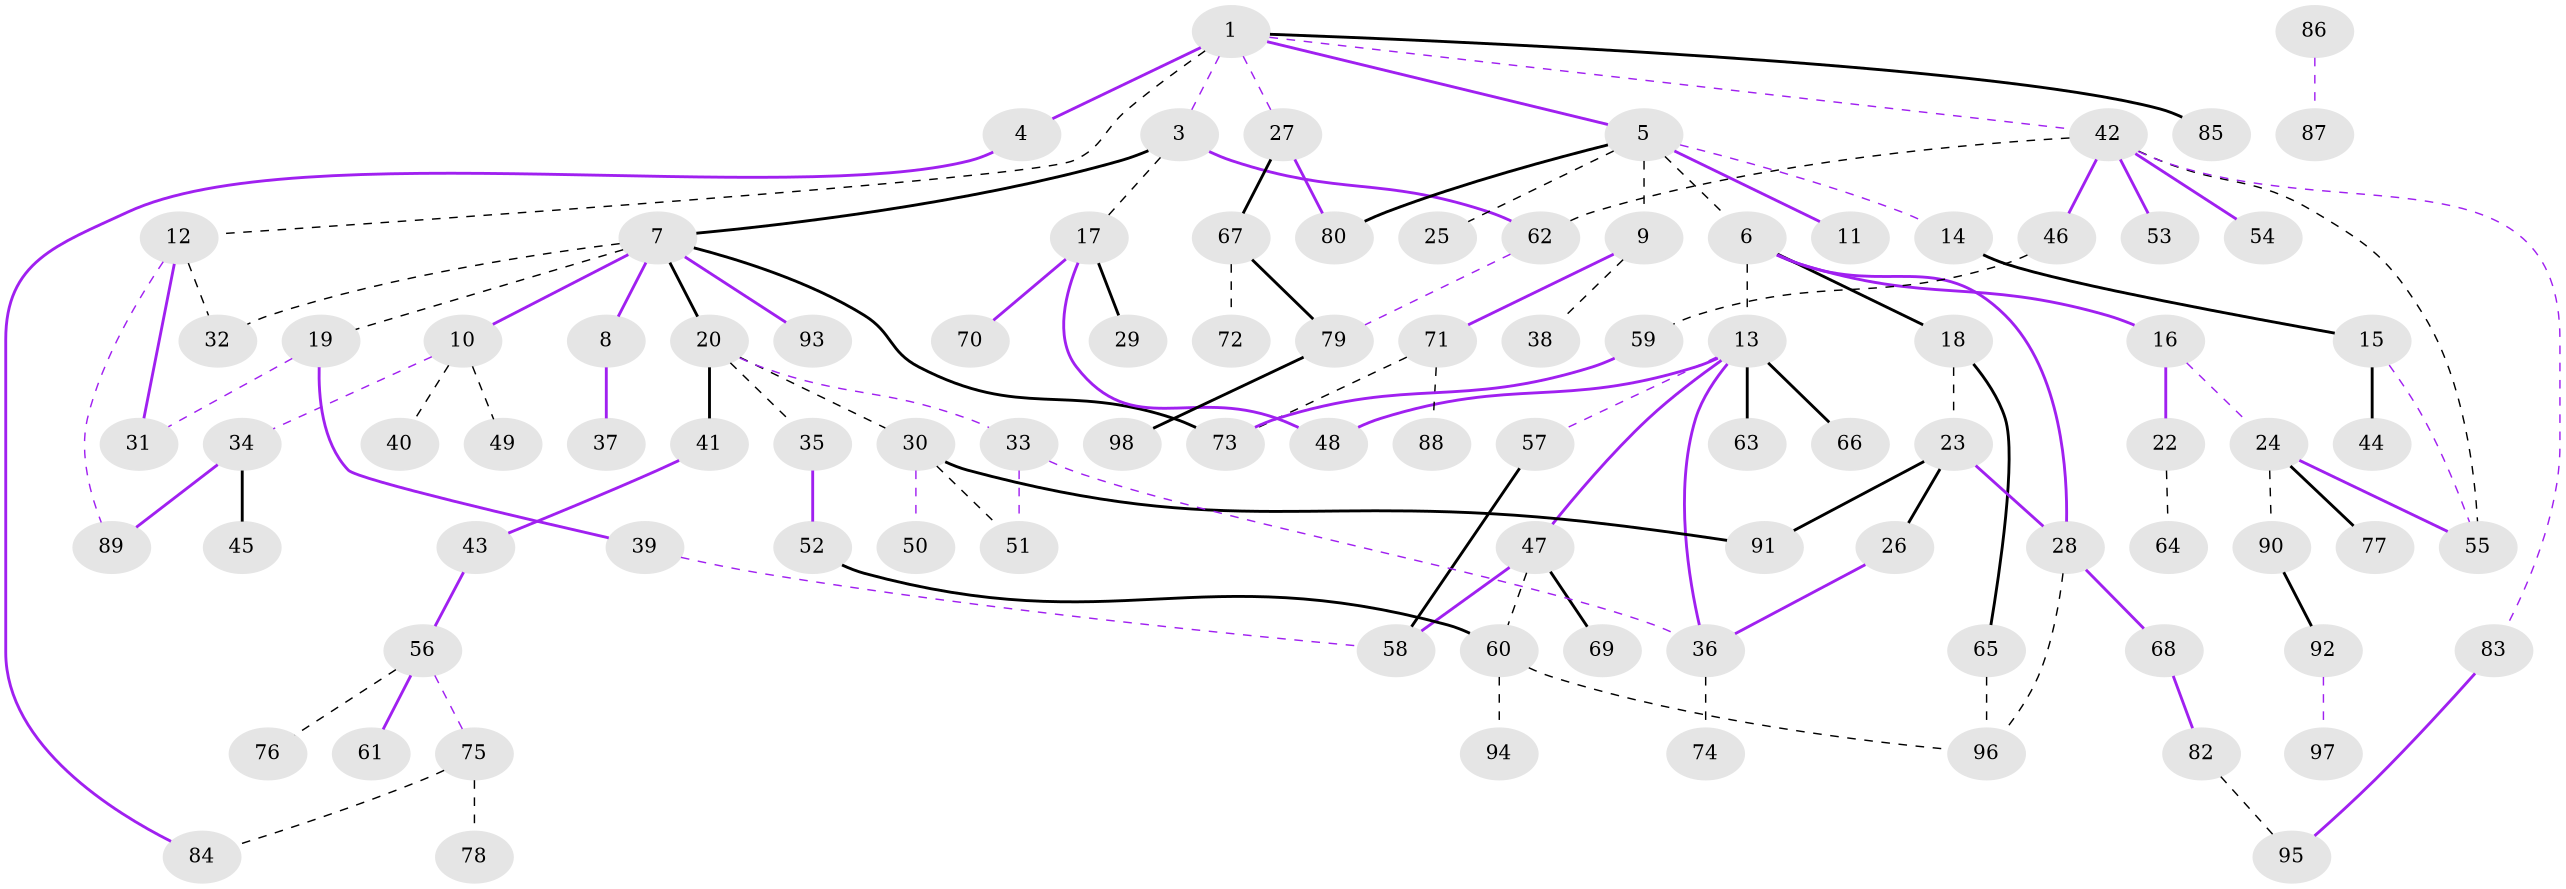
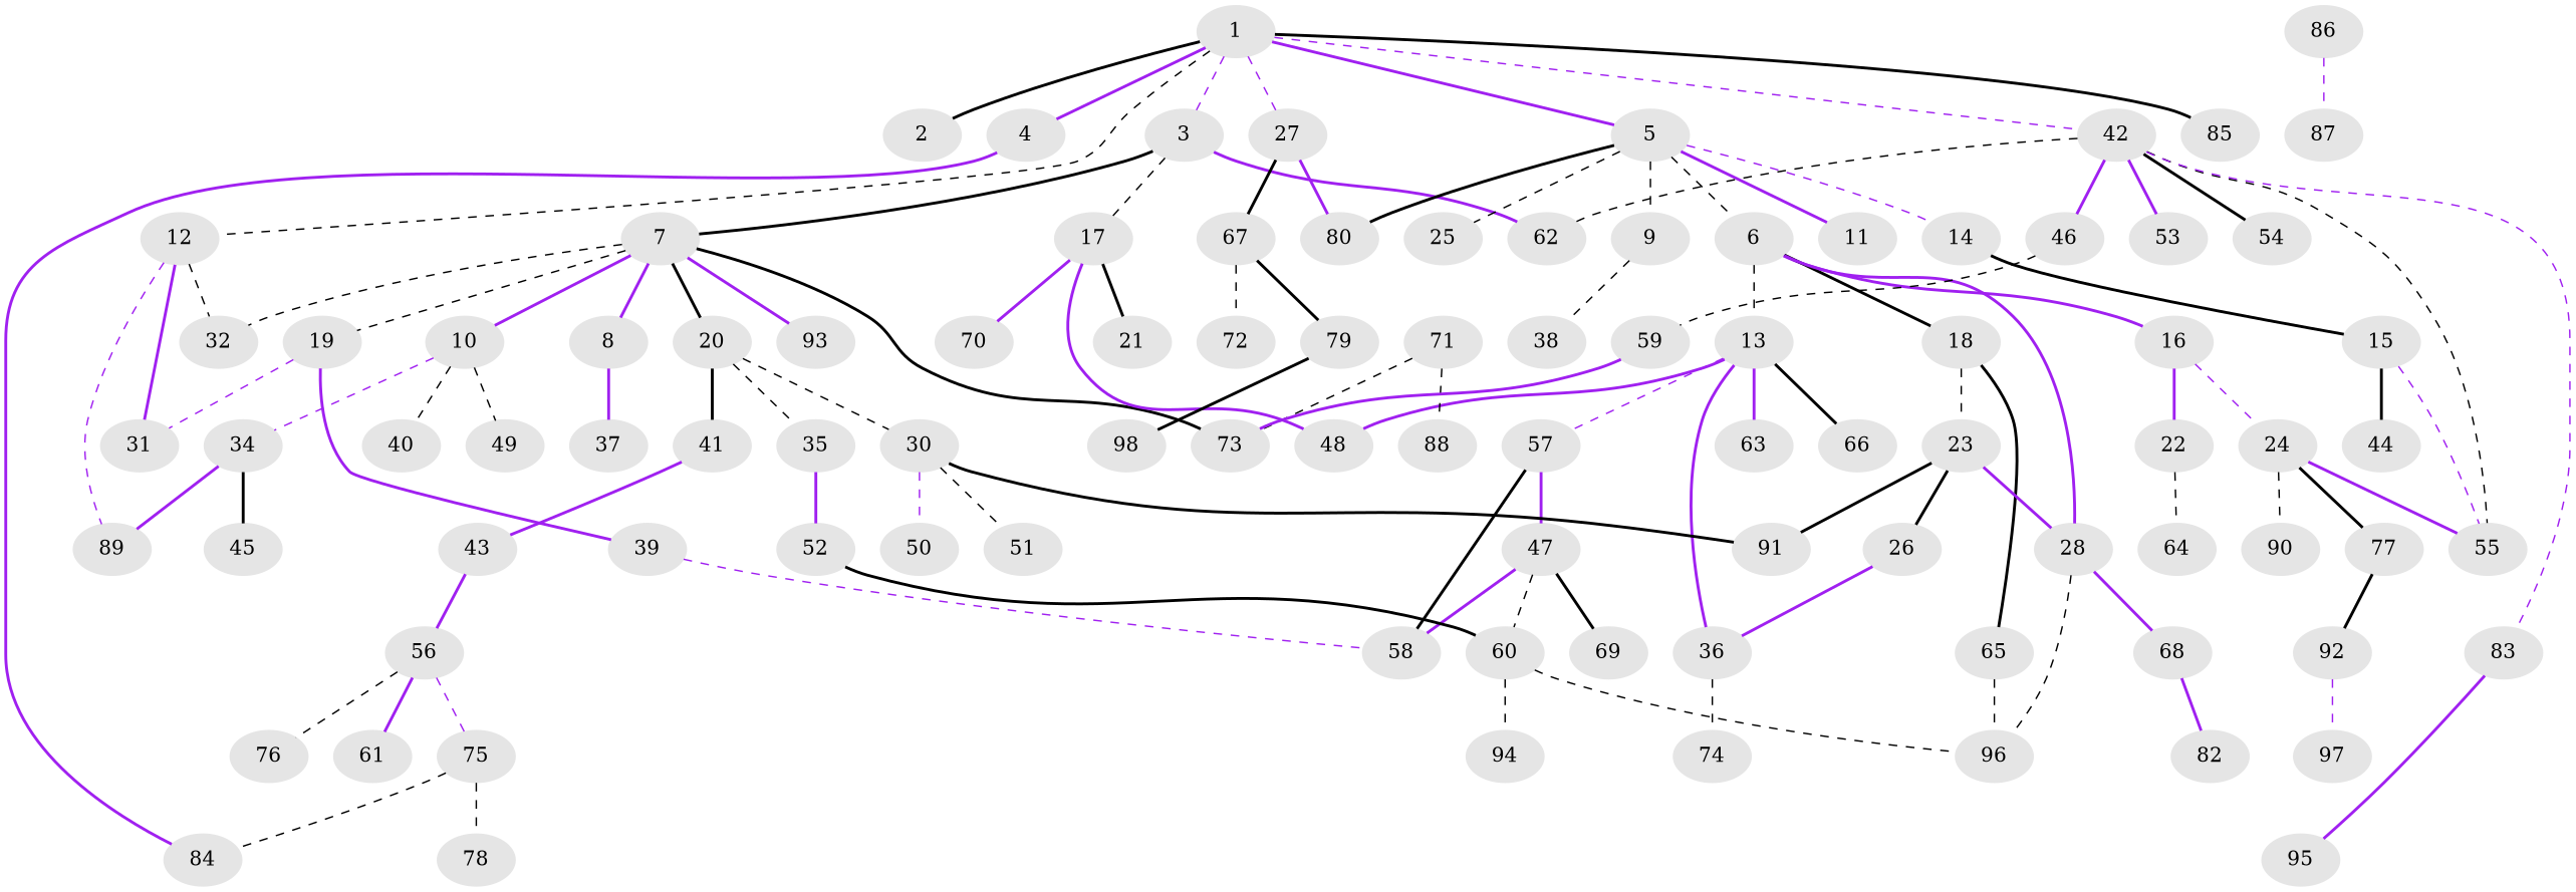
  graph {
    node [color=gray90 style=filled]
    edge [color=black style=bold]
    1
+   2
    3
    4
    5
    12
    27
    42
    85
    7
    17
    62
    84
    6
    9
    11
    14
    25
    80
    32
    31
    89
    67
    55
    46
    53
    54
    83
    8
    10
    19
    20
    73
    93
    48
-   21 [label=29]
+   21
    70
    79
    13
    16
    18
    28
    38
    71
    15
    36
    47
    57
    63
    66
    22
    24
    23
    65
    68
    96
    37
    34
    40
    49
    39
    30
-   33
    35
    41
    26
    91
    88
    45
    74
    58
    60
    69
    44
    64
    77
    90
    50
    51
    52
    43
    92
    72
    82
    56
    59
    95
    61
    75
    76
    94
    78
    98
    86
    87
    97
+   1 -- 2
    1 -- 3 [color=purple style=dashed]
    1 -- 4 [color=purple]
    1 -- 5 [color=purple]
    1 -- 12 [style=dashed]
    1 -- 27 [color=purple style=dashed]
    1 -- 42 [color=purple style=dashed]
    1 -- 85
    3 -- 7
    3 -- 17 [style=dashed]
    3 -- 62 [color=purple]
    4 -- 84 [color=purple]
    5 -- 6 [style=dashed]
    5 -- 9 [style=dashed]
    5 -- 11 [color=purple]
    5 -- 14 [color=purple style=dashed]
    5 -- 25 [style=dashed]
    5 -- 80
    12 -- 32 [style=dashed]
    12 -- 31 [color=purple]
    12 -- 89 [color=purple style=dashed]
    27 -- 80 [color=purple]
    27 -- 67
    42 -- 62 [style=dashed]
    42 -- 55 [style=dashed]
    42 -- 46 [color=purple]
    42 -- 53 [color=purple]
-   42 -- 54 [color=purple]
+   42 -- 54
    42 -- 83 [color=purple style=dashed]
    7 -- 32 [style=dashed]
    7 -- 8 [color=purple]
    7 -- 10 [color=purple]
    7 -- 19 [style=dashed]
    7 -- 20
    7 -- 73
    7 -- 93 [color=purple]
    17 -- 48 [color=purple]
    17 -- 21
    17 -- 70 [color=purple]
-   62 -- 79 [color=purple style=dashed]
    6 -- 13 [style=dashed]
    6 -- 16 [color=purple]
    6 -- 18
    6 -- 28 [color=purple]
    9 -- 38 [style=dashed]
-   9 -- 71 [color=purple]
    14 -- 15
    67 -- 79
    67 -- 72 [style=dashed]
    46 -- 59 [style=dashed]
    83 -- 95 [color=purple]
    8 -- 37 [color=purple]
    10 -- 34 [color=purple style=dashed]
    10 -- 40 [style=dashed]
    10 -- 49 [style=dashed]
    19 -- 31 [color=purple style=dashed]
    19 -- 39 [color=purple]
    20 -- 30 [style=dashed]
-   20 -- 33 [color=purple style=dashed]
    20 -- 35 [style=dashed]
    20 -- 41
    79 -- 98
    13 -- 48 [color=purple]
    13 -- 36 [color=purple]
-   13 -- 47 [color=purple]
+   57 -- 47 [color=purple]
    13 -- 57 [color=purple style=dashed]
-   13 -- 63
+   13 -- 63 [color=purple]
    13 -- 66
    16 -- 22 [color=purple]
    16 -- 24 [color=purple style=dashed]
    18 -- 23 [style=dashed]
    18 -- 65
    28 -- 68 [color=purple]
    28 -- 96 [style=dashed]
    71 -- 73 [style=dashed]
    71 -- 88 [style=dashed]
    15 -- 55 [color=purple style=dashed]
    15 -- 44
    36 -- 74 [style=dashed]
    47 -- 58 [color=purple]
    47 -- 60 [style=dashed]
    47 -- 69
    57 -- 58
    22 -- 64 [style=dashed]
    24 -- 55 [color=purple]
    24 -- 77
    24 -- 90 [style=dashed]
    23 -- 28 [color=purple]
    23 -- 26
    23 -- 91
    65 -- 96 [style=dashed]
    68 -- 82 [color=purple]
    34 -- 89 [color=purple]
    34 -- 45
    39 -- 58 [color=purple style=dashed]
    30 -- 91
    30 -- 50 [color=purple style=dashed]
    30 -- 51 [style=dashed]
-   33 -- 36 [color=purple style=dashed]
-   33 -- 51 [color=purple style=dashed]
    35 -- 52 [color=purple]
    41 -- 43 [color=purple]
    26 -- 36 [color=purple]
    60 -- 96 [style=dashed]
    60 -- 94 [style=dashed]
-   90 -- 92
+   77 -- 92
    52 -- 60
    43 -- 56 [color=purple]
    92 -- 97 [color=purple style=dashed]
-   82 -- 95 [style=dashed]
    56 -- 61 [color=purple]
    56 -- 75 [color=purple style=dashed]
    56 -- 76 [style=dashed]
    59 -- 73 [color=purple]
    75 -- 84 [style=dashed]
    75 -- 78 [style=dashed]
    86 -- 87 [color=purple style=dashed]
  }
